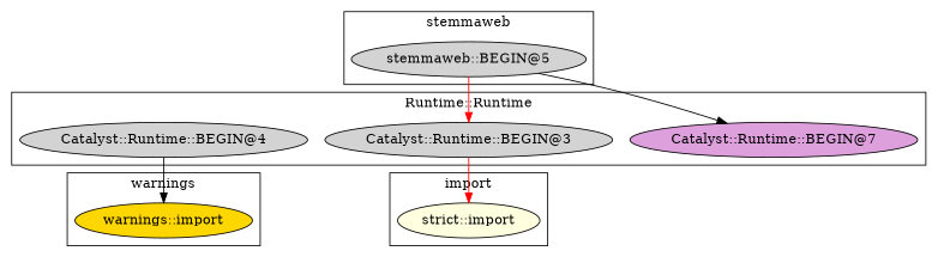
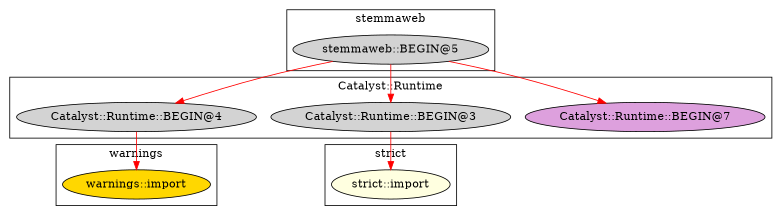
  digraph {
    node [fillcolor=lightgrey style=filled]
    edge [color=red]
    "warnings::import" [fillcolor=gold]
    n2 [fillcolor=plum label="Catalyst::Runtime::BEGIN@7"]
    "Catalyst::Runtime::BEGIN@4"
    "Catalyst::Runtime::BEGIN@3"
    "strict::import" [fillcolor=lightyellow]
    "stemmaweb::BEGIN@5"
    subgraph cluster_1 {
      label=warnings
      "warnings::import"
    }
    subgraph cluster_2 {
-     label="Runtime::Runtime"
+     label="Catalyst::Runtime"
      n2
      "Catalyst::Runtime::BEGIN@4"
      "Catalyst::Runtime::BEGIN@3"
    }
    subgraph cluster_3 {
-     label=import
+     label="strict"
      "strict::import"
    }
    subgraph cluster_4 {
      label=stemmaweb
      "stemmaweb::BEGIN@5"
    }
-   "Catalyst::Runtime::BEGIN@4" -> "warnings::import" [color=black]
+   "Catalyst::Runtime::BEGIN@4" -> "warnings::import"
    "Catalyst::Runtime::BEGIN@3" -> "strict::import"
-   "stemmaweb::BEGIN@5" -> n2 [color=black]
+   "stemmaweb::BEGIN@5" -> n2
+   "stemmaweb::BEGIN@5" -> "Catalyst::Runtime::BEGIN@4"
    "stemmaweb::BEGIN@5" -> "Catalyst::Runtime::BEGIN@3"
  }
